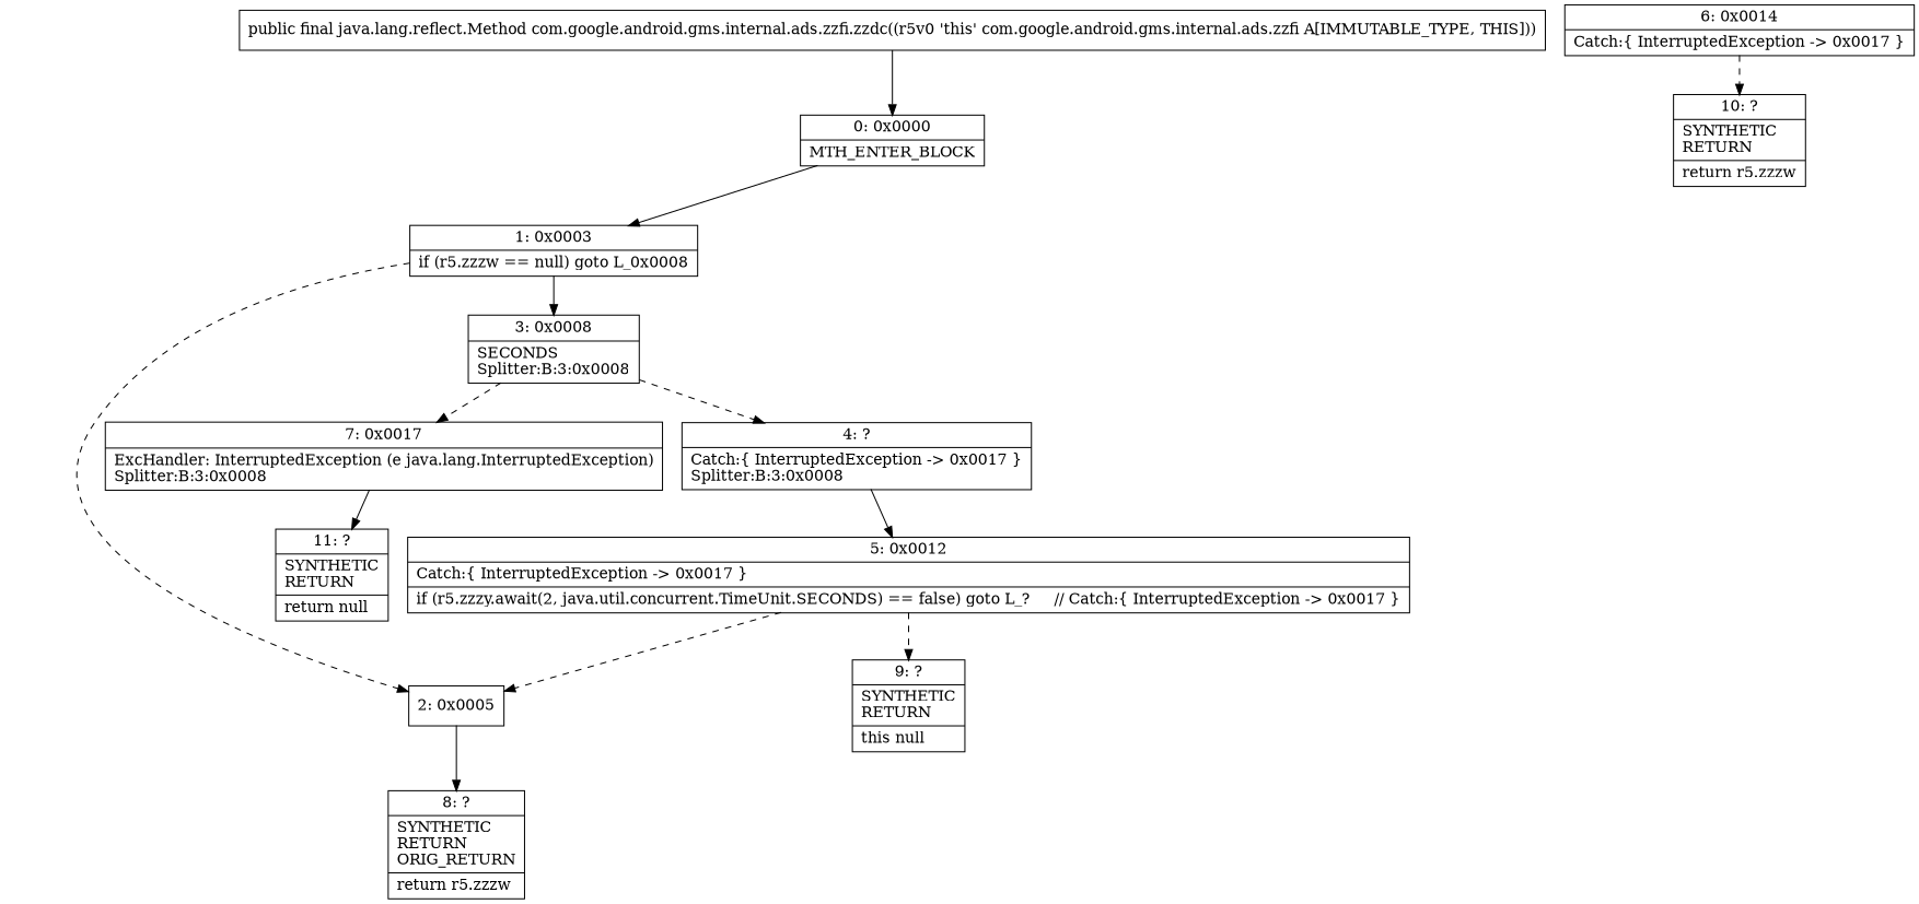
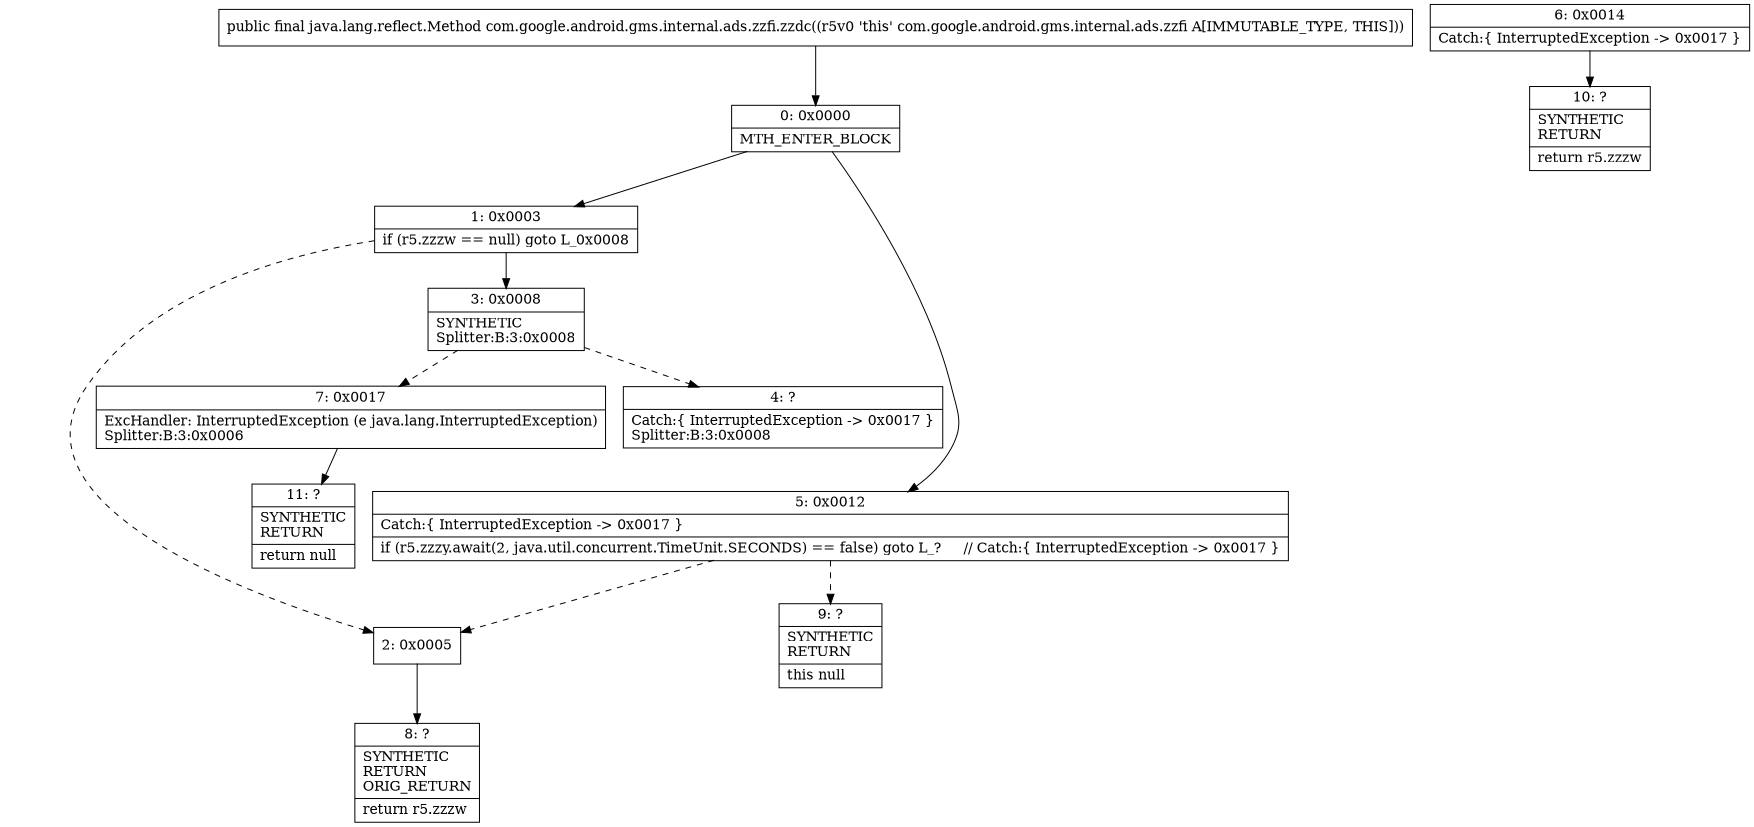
  digraph {
    node [shape=record]
    n1 [label="{0\:\ 0x0000|MTH_ENTER_BLOCK\l}"]
    n2 [label="{1\:\ 0x0003|if (r5.zzzw == null) goto L_0x0008\l}"]
    n3 [label="{2\:\ 0x0005}"]
-   n4 [label="{3\:\ 0x0008|SECONDS\lSplitter:B:3:0x0008\l}"]
+   n4 [label="{3\:\ 0x0008|SYNTHETIC\lSplitter:B:3:0x0008\l}"]
    n5 [label="{8\:\ ?|SYNTHETIC\lRETURN\lORIG_RETURN\l|return r5.zzzw\l}"]
    n6 [label="{4\:\ ?|Catch:\{ InterruptedException \-\> 0x0017 \}\lSplitter:B:3:0x0008\l}"]
-   n7 [label="{7\:\ 0x0017|ExcHandler: InterruptedException (e java.lang.InterruptedException)\lSplitter:B:3:0x0008\l}"]
+   n7 [label="{7\:\ 0x0017|ExcHandler: InterruptedException (e java.lang.InterruptedException)\lSplitter:B:3:0x0006\l}"]
    n8 [label="{5\:\ 0x0012|Catch:\{ InterruptedException \-\> 0x0017 \}\l|if (r5.zzzy.await(2, java.util.concurrent.TimeUnit.SECONDS) == false) goto L_?     \/\/ Catch:\{ InterruptedException \-\> 0x0017 \}\l}"]
    n9 [label="{11\:\ ?|SYNTHETIC\lRETURN\l|return null\l}"]
    n10 [label="{9\:\ ?|SYNTHETIC\lRETURN\l|this null\l}"]
    n11 [label="{6\:\ 0x0014|Catch:\{ InterruptedException \-\> 0x0017 \}\l}"]
    n12 [label="{10\:\ ?|SYNTHETIC\lRETURN\l|return r5.zzzw\l}"]
    n13 [label="{public final java.lang.reflect.Method com.google.android.gms.internal.ads.zzfi.zzdc((r5v0 'this' com.google.android.gms.internal.ads.zzfi A[IMMUTABLE_TYPE, THIS])) }"]
    n1 -> n2
    n2 -> n3 [style=dashed]
    n2 -> n4
    n3 -> n5
    n4 -> n6 [style=dashed]
    n4 -> n7 [style=dashed]
-   n6 -> n8
+   n1 -> n8
    n7 -> n9
    n8 -> n3 [style=dashed]
    n8 -> n10 [style=dashed]
-   n11 -> n12 [style=dashed]
+   n11 -> n12
    n13 -> n1
  }
